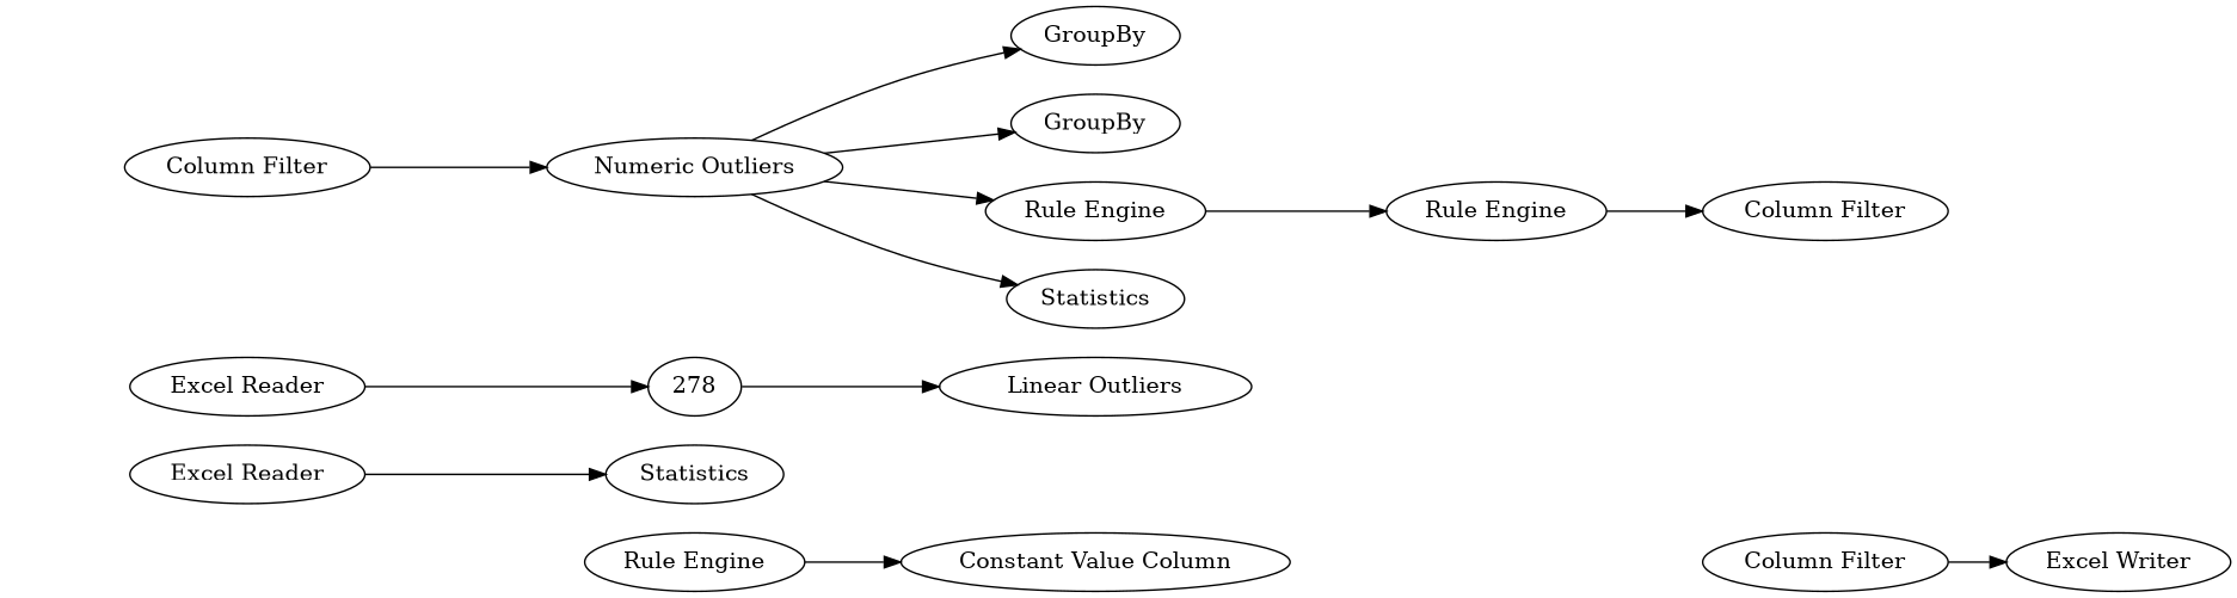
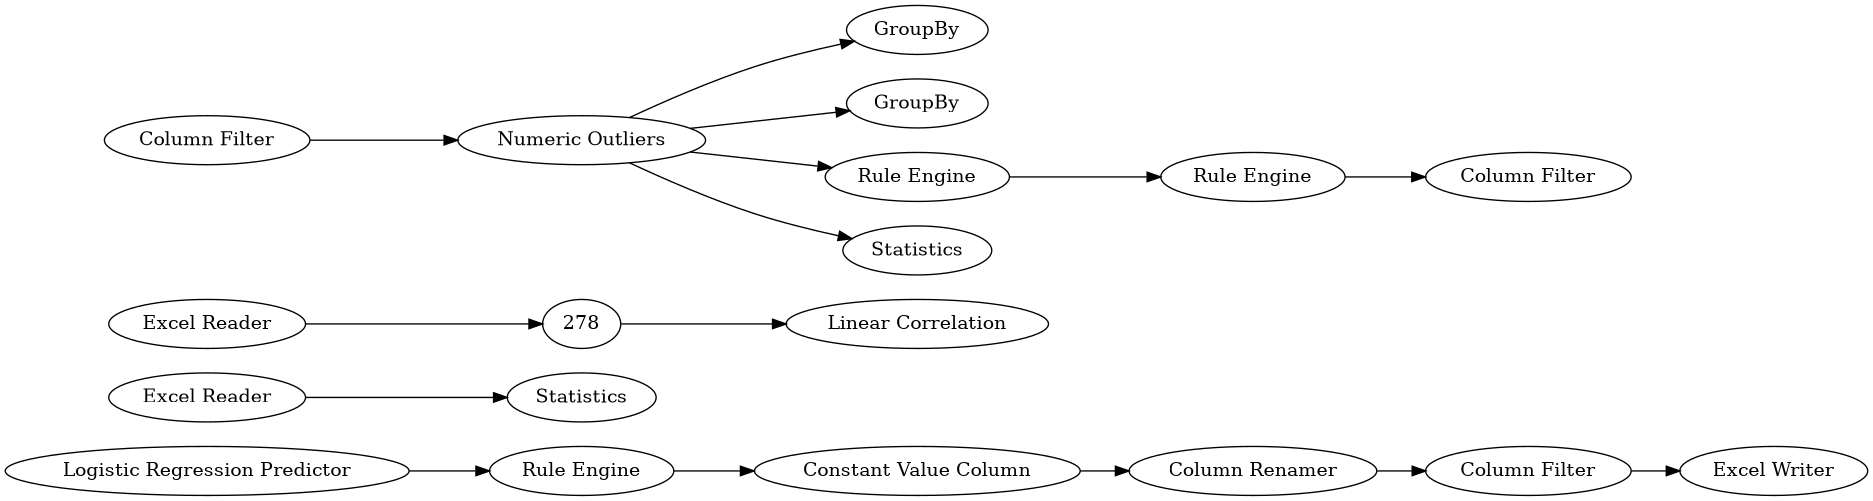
  digraph {
    rankdir=LR
    n1 [label="Rule Engine"]
    n2 [label="Constant Value Column"]
+   n3 [label="Column Renamer"]
    n4 [label="Excel Reader"]
    n5 [label=Statistics]
    n6 [label="Excel Reader"]
    278
-   n8 [label="Linear Outliers"]
+   n8 [label="Linear Correlation"]
    n9 [label="Column Filter"]
    n10 [label="Excel Writer"]
+   n11 [label="Logistic Regression Predictor"]
    n12 [label=GroupBy]
    n13 [label=GroupBy]
    n14 [label="Rule Engine"]
    n15 [label="Rule Engine"]
    n16 [label="Column Filter"]
    n17 [label="Column Filter"]
    n18 [label="Numeric Outliers"]
    n19 [label=Statistics]
    n1 -> n2
+   n2 -> n3
+   n3 -> n9
    n4 -> n5
    n6 -> 278
    278 -> n8
    n9 -> n10
+   n11 -> n1
    n14 -> n15
    n15 -> n16
    n17 -> n18
    n18 -> n12
    n18 -> n13
    n18 -> n14
    n18 -> n19
  }
